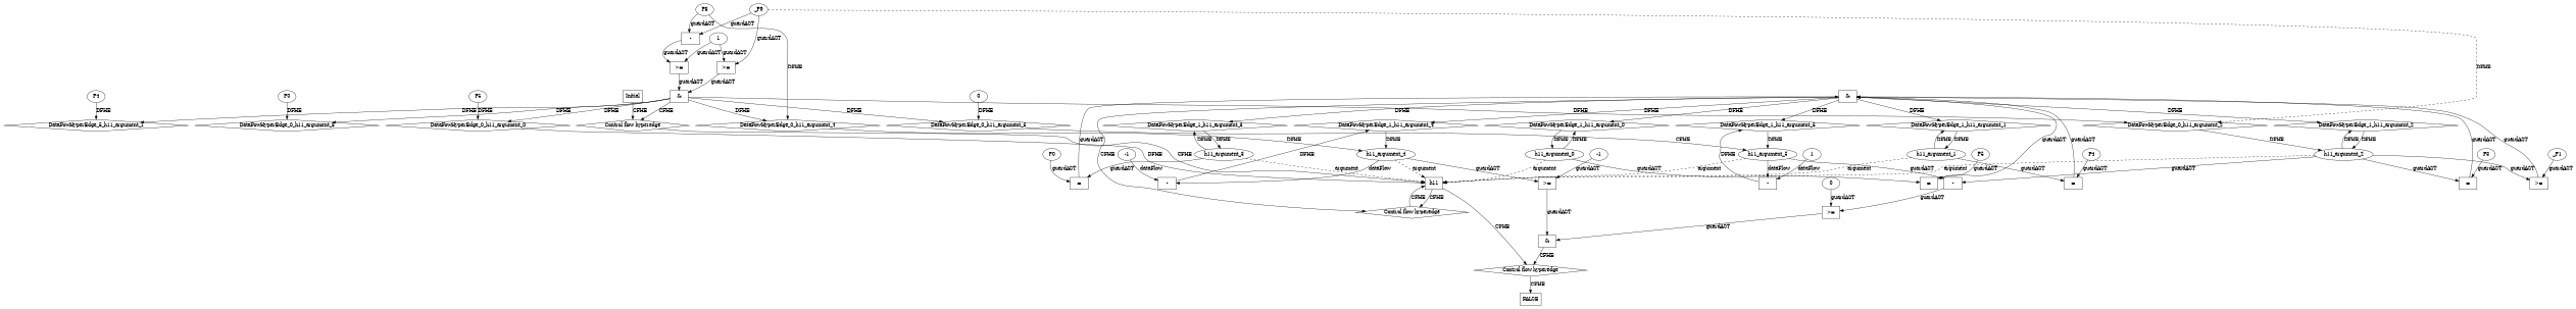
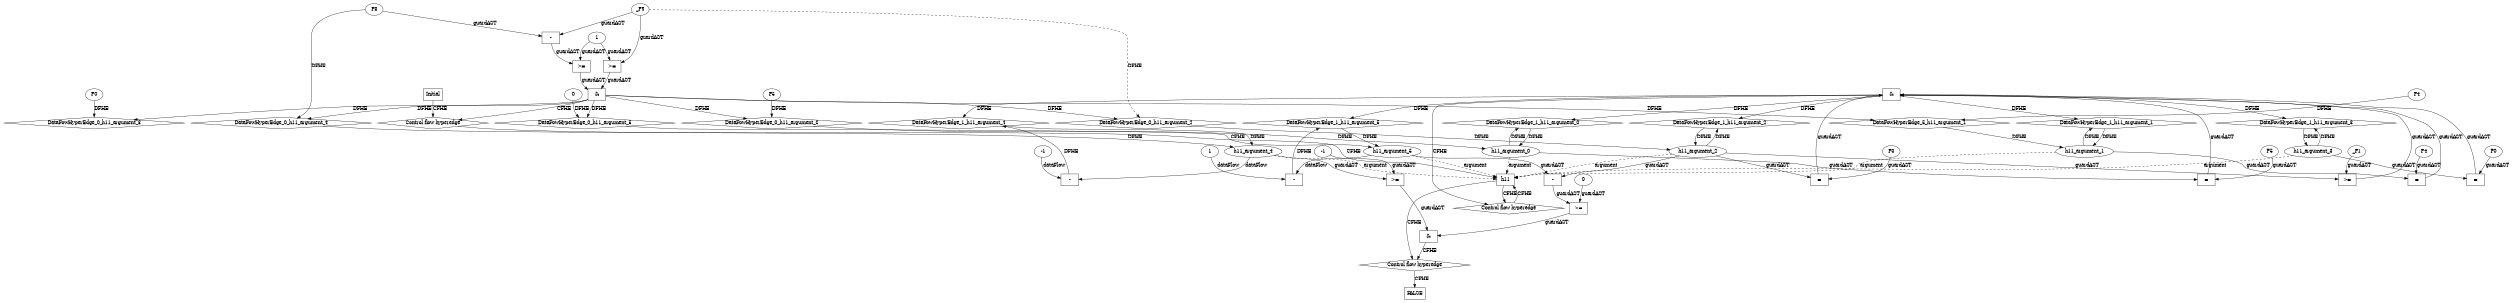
  digraph {
    node [shape=rect]
    n1 [label=h11 nodeName=h11]
    n2 [label="Control flow hyperedge" nodeName=ControlFowHyperEdge_1 shape=diamond]
    n3 [label="Control flow hyperedge" nodeName=ControlFowHyperEdge_2 shape=diamond]
    n4 [label=FALSE nodeName=FALSE]
    n5 [label=Initial nodeName=Initial]
    n6 [label="Control flow hyperedge" nodeName=ControlFowHyperEdge_0 shape=diamond]
    n7 [label=h11_argument_0 nodeName=argument0 shape=oval]
    n8 [label="=" nodeName=xxxh11___h11_1xxxguard3_node_0]
    n9 [label=DataFowHyperEdge_1_h11_argument_0 nodeName=DataFowHyperEdge_1_h11_argument_0 shape=diamond]
    n10 [label="&" nodeName=xxxh11___h11_1xxx_and]
    n11 [label=h11_argument_1 nodeName=argument1 shape=oval]
    n12 [label="=" nodeName=xxxh11___h11_1xxxguard4_node_0]
    n13 [label=DataFowHyperEdge_1_h11_argument_1 nodeName=DataFowHyperEdge_1_h11_argument_1 shape=diamond]
    n14 [label=h11_argument_2 nodeName=argument2 shape=oval]
    n15 [label="=" nodeName=xxxh11___h11_1xxxguard1_node_0]
    n16 [label=">=" nodeName=xxxh11___h11_1xxxguard2_node_0]
    n17 [label="-" nodeName=xxxFALSE___h11_2xxxguard1_node_2]
    n18 [label=DataFowHyperEdge_1_h11_argument_2 nodeName=DataFowHyperEdge_1_h11_argument_2 shape=diamond]
    n19 [label=">=" nodeName=xxxFALSE___h11_2xxxguard1_node_0]
    n20 [label=h11_argument_3 nodeName=argument3 shape=oval]
    n21 [label="=" nodeName=xxxh11___h11_1xxxguard_0_node_0]
    n22 [label=DataFowHyperEdge_1_h11_argument_3 nodeName=DataFowHyperEdge_1_h11_argument_3 shape=diamond]
    n23 [label=h11_argument_4 nodeName=argument4 shape=oval]
    n24 [label="-" nodeName=xxxh11___h11_1xxxdataFlow1_node_0]
    n25 [label=">=" nodeName=xxxFALSE___h11_2xxxguard_0_node_0]
    n26 [label=DataFowHyperEdge_1_h11_argument_4 nodeName=DataFowHyperEdge_1_h11_argument_4 shape=diamond]
    n27 [label="&" nodeName=xxxFALSE___h11_2xxx_and]
    n28 [label=h11_argument_5 nodeName=argument5 shape=oval]
    n29 [label="-" nodeName=xxxh11___h11_1xxxdataFlow_0_node_0]
    n30 [label=DataFowHyperEdge_1_h11_argument_5 nodeName=DataFowHyperEdge_1_h11_argument_5 shape=diamond]
    n31 [label="&" nodeName=xxxh11___Initial_0xxx_and]
    n32 [label=DataFowHyperEdge_0_h11_argument_0 nodeName=DataFowHyperEdge_0_h11_argument_0 shape=diamond]
    n33 [label=DataFowHyperEdge_5_h11_argument_1 nodeName=DataFowHyperEdge_0_h11_argument_1 shape=diamond]
    n34 [label=DataFowHyperEdge_0_h11_argument_2 nodeName=DataFowHyperEdge_0_h11_argument_2 shape=diamond]
    n35 [label=DataFowHyperEdge_0_h11_argument_3 nodeName=DataFowHyperEdge_0_h11_argument_3 shape=diamond]
    n36 [label=DataFowHyperEdge_0_h11_argument_4 nodeName=DataFowHyperEdge_0_h11_argument_4 shape=diamond]
    n37 [label=DataFowHyperEdge_0_h11_argument_5 nodeName=DataFowHyperEdge_0_h11_argument_5 shape=diamond]
    n38 [label=">=" nodeName=xxxh11___Initial_0xxxguard_0_node_0]
    n39 [label="-" nodeName=xxxh11___Initial_0xxxguard_0_node_1]
    n40 [label=1 nodeName=xxxh11___Initial_0xxxguard_0_node_4 shape=""]
    n41 [label=">=" nodeName=xxxh11___Initial_0xxxguard1_node_0]
    n42 [label=P8 nodeName=xxxh11___Initial_0xxxdataFlow5_node_0 shape=""]
    n43 [label=_P9 nodeName=xxxh11___Initial_0xxxdataFlow_0_node_0 shape=""]
    n44 [label=0 nodeName=xxxh11___Initial_0xxxdataFlow1_node_0 shape=""]
    n45 [label=P0 nodeName=xxxh11___Initial_0xxxdataFlow2_node_0 shape=""]
    n46 [label=P5 nodeName=xxxh11___Initial_0xxxdataFlow3_node_0 shape=""]
    n47 [label=P4 nodeName=xxxh11___Initial_0xxxdataFlow4_node_0 shape=""]
    n48 [label=P3 nodeName=xxxh11___h11_1xxxguard1_node_1 shape=""]
    n49 [label=_P1 nodeName=xxxh11___h11_1xxxguard2_node_2 shape=""]
    n50 [label=P5 nodeName=xxxh11___h11_1xxxguard3_node_1 shape=""]
    n51 [label=P4 nodeName=xxxh11___h11_1xxxguard4_node_1 shape=""]
    n52 [label=P0 nodeName=xxxh11___h11_1xxxguard_0_node_1 shape=""]
    n53 [label=1 nodeName=xxxh11___h11_1xxxdataFlow_0_node_2 shape=""]
    n54 [label=-1 nodeName=xxxh11___h11_1xxxdataFlow1_node_2 shape=""]
    n55 [label=-1 nodeName=xxxFALSE___h11_2xxxguard_0_node_1 shape=""]
    n56 [label=0 nodeName=xxxFALSE___h11_2xxxguard1_node_1 shape=""]
    n1 -> n2 [label=CFHE]
    n1 -> n3 [label=CFHE]
    n2 -> n1 [label=CFHE]
    n3 -> n4 [label=CFHE]
    n5 -> n6 [label=CFHE]
    n6 -> n1 [label=CFHE]
    n7 -> n1 [label=argument style=dashed]
    n7 -> n8 [label=guardAST]
    n7 -> n9 [label=DFHE]
    n8 -> n10 [label=guardAST]
    n9 -> n7 [label=DFHE]
    n10 -> n2 [label=CFHE]
    n10 -> n9 [label=DFHE]
    n10 -> n13 [label=DFHE]
    n10 -> n18 [label=DFHE]
    n10 -> n22 [label=DFHE]
    n10 -> n26 [label=DFHE]
    n10 -> n30 [label=DFHE]
    n11 -> n1 [label=argument style=dashed]
    n11 -> n12 [label=guardAST]
    n11 -> n13 [label=DFHE]
    n12 -> n10 [label=guardAST]
    n13 -> n11 [label=DFHE]
    n14 -> n1 [label=argument style=dashed]
    n14 -> n15 [label=guardAST]
    n14 -> n16 [label=guardAST]
    n14 -> n17 [label=guardAST]
    n14 -> n18 [label=DFHE]
    n15 -> n10 [label=guardAST]
    n16 -> n10 [label=guardAST]
    n17 -> n19 [label=guardAST]
    n18 -> n14 [label=DFHE]
    n19 -> n27 [label=guardAST]
    n20 -> n1 [label=argument style=dashed]
    n20 -> n21 [label=guardAST]
    n20 -> n22 [label=DFHE]
    n21 -> n10 [label=guardAST]
    n22 -> n20 [label=DFHE]
    n23 -> n1 [label=argument style=dashed]
    n23 -> n24 [label=dataFlow]
    n23 -> n25 [label=guardAST]
    n24 -> n26 [label=DFHE]
    n25 -> n27 [label=guardAST]
    n26 -> n23 [label=DFHE]
    n27 -> n3 [label=CFHE]
    n28 -> n1 [label=argument style=dashed]
    n28 -> n17 [label=guardAST]
    n28 -> n29 [label=dataFlow]
    n29 -> n30 [label=DFHE]
    n30 -> n28 [label=DFHE]
    n31 -> n6 [label=CFHE]
    n31 -> n32 [label=DFHE]
    n31 -> n33 [label=DFHE]
    n31 -> n34 [label=DFHE]
    n31 -> n35 [label=DFHE]
    n31 -> n36 [label=DFHE]
    n31 -> n37 [label=DFHE]
-   n32 -> n1 [label=DFHE]
+   n32 -> n7 [label=DFHE]
+   n33 -> n11 [label=DFHE]
    n34 -> n14 [label=DFHE]
    n36 -> n23 [label=DFHE]
    n37 -> n28 [label=CFHE]
    n38 -> n31 [label=guardAST]
    n39 -> n38 [label=guardAST]
    n40 -> n38 [label=guardAST]
    n40 -> n41 [label=guardAST]
    n41 -> n31 [label=guardAST]
    n42 -> n36 [label=DFHE]
    n42 -> n39 [label=guardAST]
    n43 -> n34 [label=DFHE style=dashed]
    n43 -> n39 [label=guardAST]
    n43 -> n41 [label=guardAST]
    n44 -> n37 [label=DFHE]
    n45 -> n35 [label=DFHE]
    n46 -> n32 [label=DFHE]
    n47 -> n33 [label=DFHE]
    n48 -> n15 [label=guardAST]
    n49 -> n16 [label=guardAST]
    n50 -> n8 [label=guardAST]
    n51 -> n12 [label=guardAST]
    n52 -> n21 [label=guardAST]
    n53 -> n29 [label=dataFlow]
    n54 -> n24 [label=dataFlow]
    n55 -> n25 [label=guardAST]
    n56 -> n19 [label=guardAST]
  }
